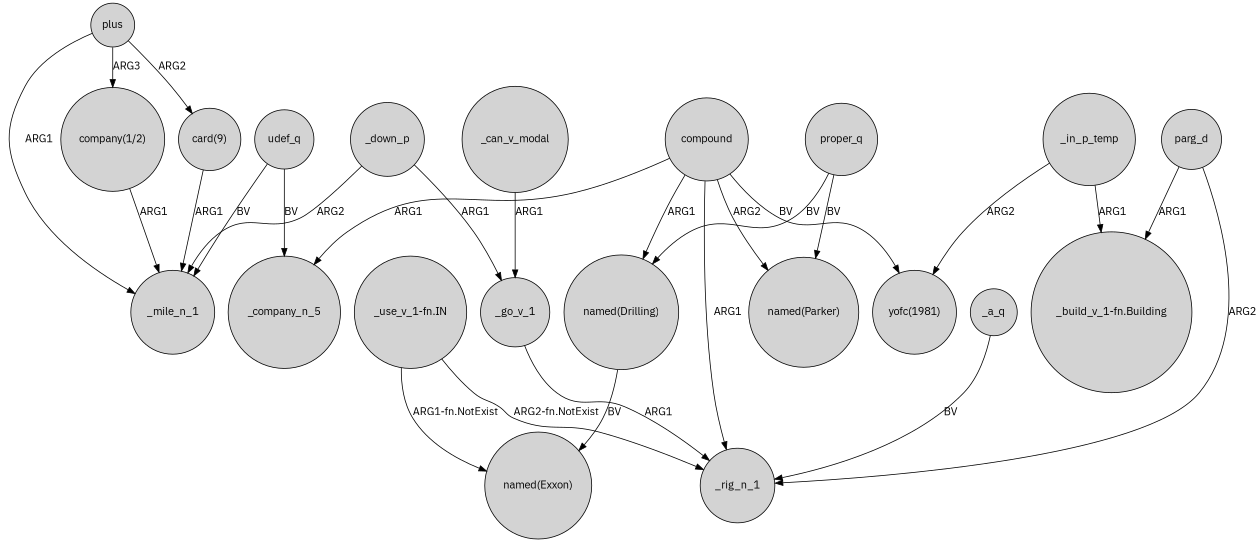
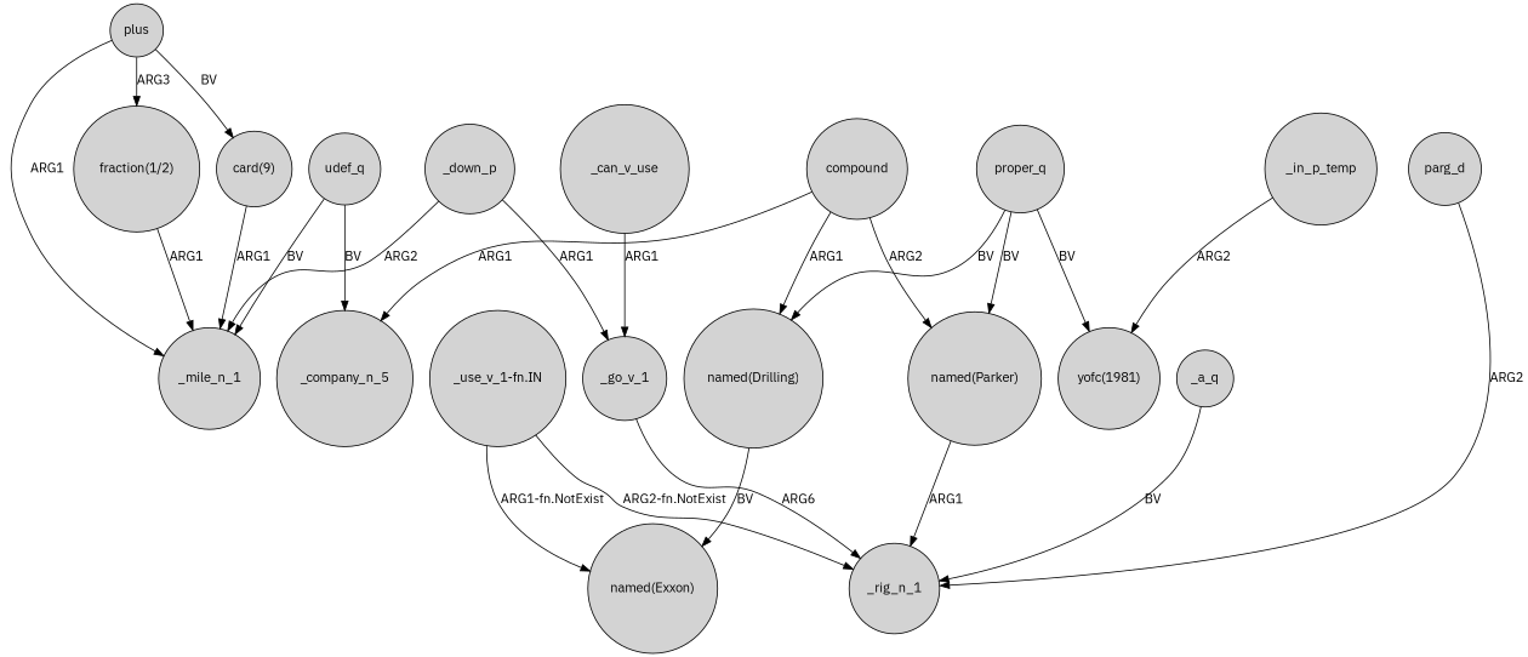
  digraph {
    fontname="IBM Plex Sans"
    node [fontname="IBM Plex Sans" shape=circle style=filled]
    edge [fontname="IBM Plex Sans"]
    udef_q
    _mile_n_1
    n3 [label=_company_n_5]
    _a_q
    _rig_n_1
    proper_q
    "named(Drilling)"
    "named(Parker)"
    "yofc(1981)"
    "named(Exxon)"
    compound
    "_use_v_1-fn.IN"
    _in_p_temp
-   "_build_v_1-fn.Building"
    parg_d
    _go_v_1
    plus
-   "fraction(1/2)" [label="company(1/2)"]
+   "fraction(1/2)"
    "card(9)"
-   _can_v_modal
+   _can_v_modal [label=_can_v_use]
    _down_p
    udef_q -> _mile_n_1 [label=BV]
    udef_q -> n3 [label=BV]
    _a_q -> _rig_n_1 [label=BV]
    proper_q -> "named(Drilling)" [label=BV]
    proper_q -> "named(Parker)" [label=BV]
-   compound -> "yofc(1981)" [label=BV]
+   proper_q -> "yofc(1981)" [label=BV]
    "named(Drilling)" -> "named(Exxon)" [label=BV]
    compound -> n3 [label=ARG1]
-   compound -> _rig_n_1 [label=ARG1]
+   "named(Parker)" -> _rig_n_1 [label=ARG1]
    compound -> "named(Drilling)" [label=ARG1]
    compound -> "named(Parker)" [label=ARG2]
    "_use_v_1-fn.IN" -> _rig_n_1 [label="ARG2-fn.NotExist"]
    "_use_v_1-fn.IN" -> "named(Exxon)" [label="ARG1-fn.NotExist"]
    _in_p_temp -> "yofc(1981)" [label=ARG2]
-   _in_p_temp -> "_build_v_1-fn.Building" [label=ARG1]
    parg_d -> _rig_n_1 [label=ARG2]
-   parg_d -> "_build_v_1-fn.Building" [label=ARG1]
-   _go_v_1 -> _rig_n_1 [label=ARG1]
+   _go_v_1 -> _rig_n_1 [label=ARG6]
    plus -> _mile_n_1 [label=ARG1]
    plus -> "fraction(1/2)" [label=ARG3]
-   plus -> "card(9)" [label=ARG2]
+   plus -> "card(9)" [label=BV]
    "fraction(1/2)" -> _mile_n_1 [label=ARG1]
    "card(9)" -> _mile_n_1 [label=ARG1]
    _can_v_modal -> _go_v_1 [label=ARG1]
    _down_p -> _mile_n_1 [label=ARG2]
    _down_p -> _go_v_1 [label=ARG1]
  }
